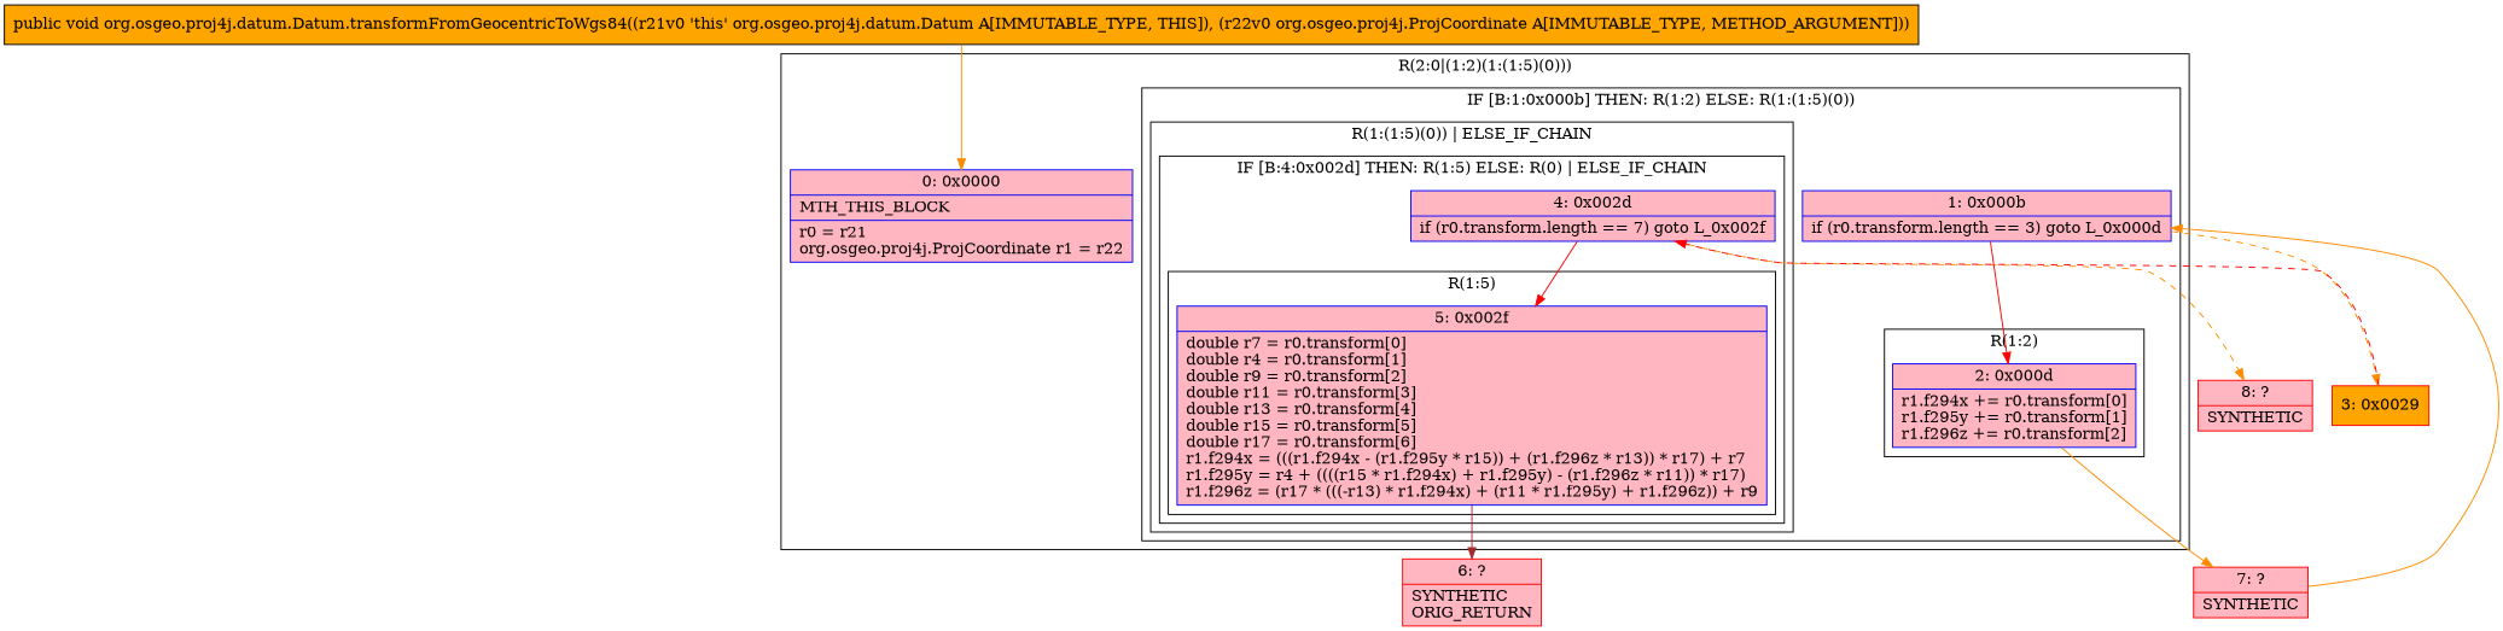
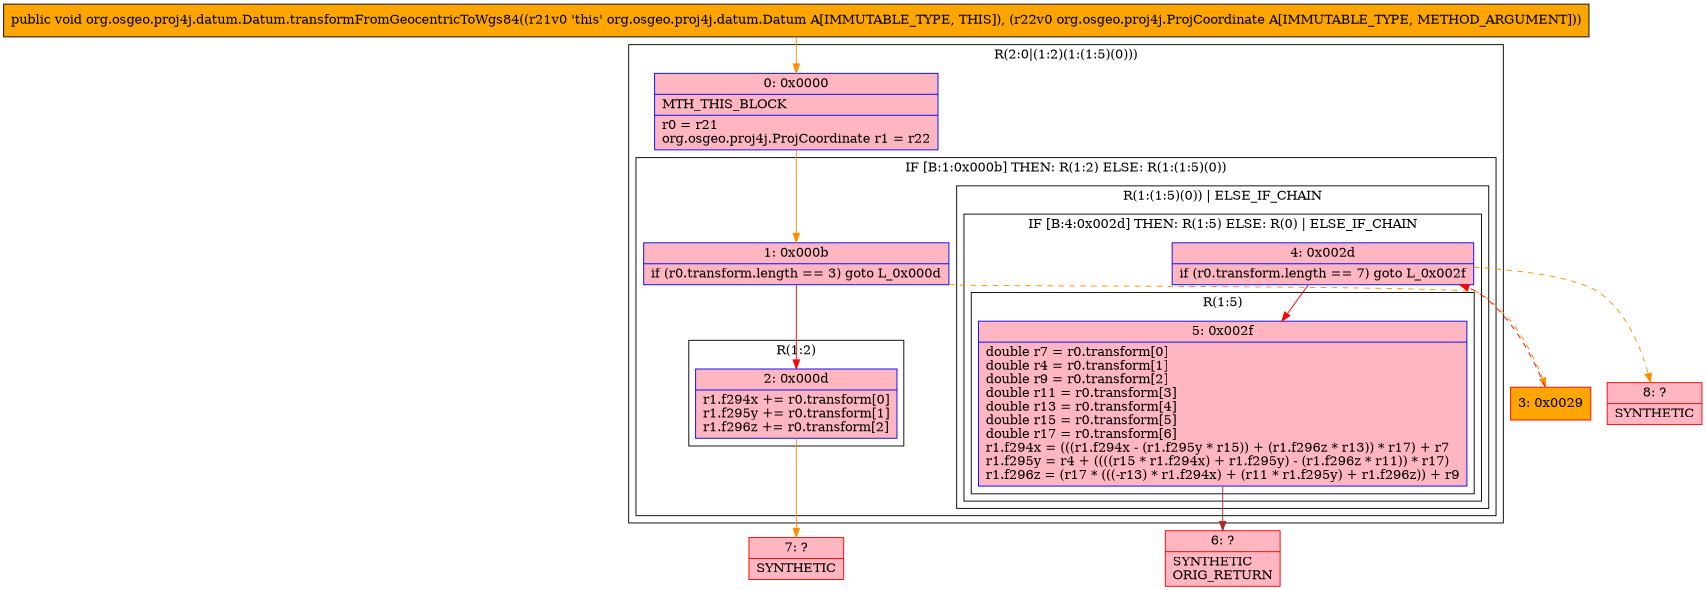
  digraph {
    node [color=blue fillcolor=lightpink shape=record style=filled]
    edge [color=darkorange]
    n1 [label="{2\:\ 0x000d|r1.f294x += r0.transform[0]\lr1.f295y += r0.transform[1]\lr1.f296z += r0.transform[2]\l}"]
    n2 [label="{5\:\ 0x002f|double r7 = r0.transform[0]\ldouble r4 = r0.transform[1]\ldouble r9 = r0.transform[2]\ldouble r11 = r0.transform[3]\ldouble r13 = r0.transform[4]\ldouble r15 = r0.transform[5]\ldouble r17 = r0.transform[6]\lr1.f294x = (((r1.f294x \- (r1.f295y * r15)) + (r1.f296z * r13)) * r17) + r7\lr1.f295y = r4 + ((((r15 * r1.f294x) + r1.f295y) \- (r1.f296z * r11)) * r17)\lr1.f296z = (r17 * (((\-r13) * r1.f294x) + (r11 * r1.f295y) + r1.f296z)) + r9\l}"]
    n3 [label="{4\:\ 0x002d|if (r0.transform.length == 7) goto L_0x002f\l}"]
    n4 [label="{1\:\ 0x000b|if (r0.transform.length == 3) goto L_0x000d\l}"]
    n5 [label="{0\:\ 0x0000|MTH_THIS_BLOCK\l|r0 = r21\lorg.osgeo.proj4j.ProjCoordinate r1 = r22\l}"]
    n6 [color=red label="{7\:\ ?|SYNTHETIC\l}"]
    n7 [color=red label="{6\:\ ?|SYNTHETIC\lORIG_RETURN\l}"]
    n8 [color=red label="{8\:\ ?|SYNTHETIC\l}"]
    n9 [color=red fillcolor=orange label="{3\:\ 0x0029}"]
    n10 [fillcolor=orange label="{public void org.osgeo.proj4j.datum.Datum.transformFromGeocentricToWgs84((r21v0 'this' org.osgeo.proj4j.datum.Datum A[IMMUTABLE_TYPE, THIS]), (r22v0 org.osgeo.proj4j.ProjCoordinate A[IMMUTABLE_TYPE, METHOD_ARGUMENT])) }" color=""]
    subgraph cluster_1 {
      label="R(2:0|(1:2)(1:(1:5)(0)))"
      n5
      subgraph cluster_2 {
        label="IF [B:1:0x000b] THEN: R(1:2) ELSE: R(1:(1:5)(0))"
        n4
        subgraph cluster_3 {
          label="R(1:2)"
          n1
        }
        subgraph cluster_4 {
          label="R(1:(1:5)(0)) | ELSE_IF_CHAIN\l"
          subgraph cluster_5 {
            label="IF [B:4:0x002d] THEN: R(1:5) ELSE: R(0) | ELSE_IF_CHAIN\l"
            n3
            subgraph cluster_6 {
              label="R(1:5)"
              n2
            }
            subgraph cluster_7 {
              label="R(0)"
            }
          }
        }
      }
    }
    n1 -> n6
    n2 -> n7 [color=brown]
    n3 -> n2 [color=red]
    n3 -> n8 [style=dashed]
    n4 -> n1 [color=red]
    n4 -> n9 [style=dashed]
-   n6 -> n4
+   n5 -> n4
    n9 -> n3 [color=red style=dashed]
    n10 -> n5
  }
